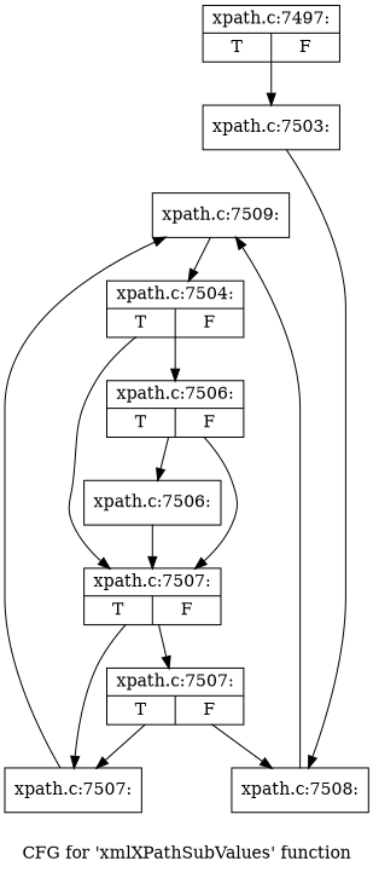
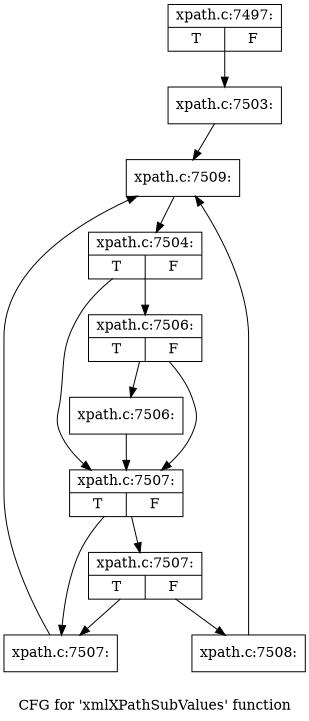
  digraph {
    label="CFG for 'xmlXPathSubValues' function"
    node [shape=record]
    n1 [label="{xpath.c:7497:|{<s0>T|<s1>F}}"]
    n2 [label="{xpath.c:7503:}"]
    n3 [label="{xpath.c:7509:}"]
    n4 [label="{xpath.c:7504:|{<s0>T|<s1>F}}"]
    n5 [label="{xpath.c:7506:|{<s0>T|<s1>F}}"]
    n6 [label="{xpath.c:7507:|{<s0>T|<s1>F}}"]
    n7 [label="{xpath.c:7506:}"]
    n8 [label="{xpath.c:7507:}"]
    n9 [label="{xpath.c:7507:|{<s0>T|<s1>F}}"]
    n10 [label="{xpath.c:7508:}"]
    n1 -> n2
-   n2 -> n10
+   n2 -> n3
    n3 -> n4
    n4 -> n5
    n4 -> n6
    n5 -> n6
    n5 -> n7
    n6 -> n8
    n6 -> n9
    n7 -> n6
    n8 -> n3
    n9 -> n8
    n9 -> n10
    n10 -> n3
  }
